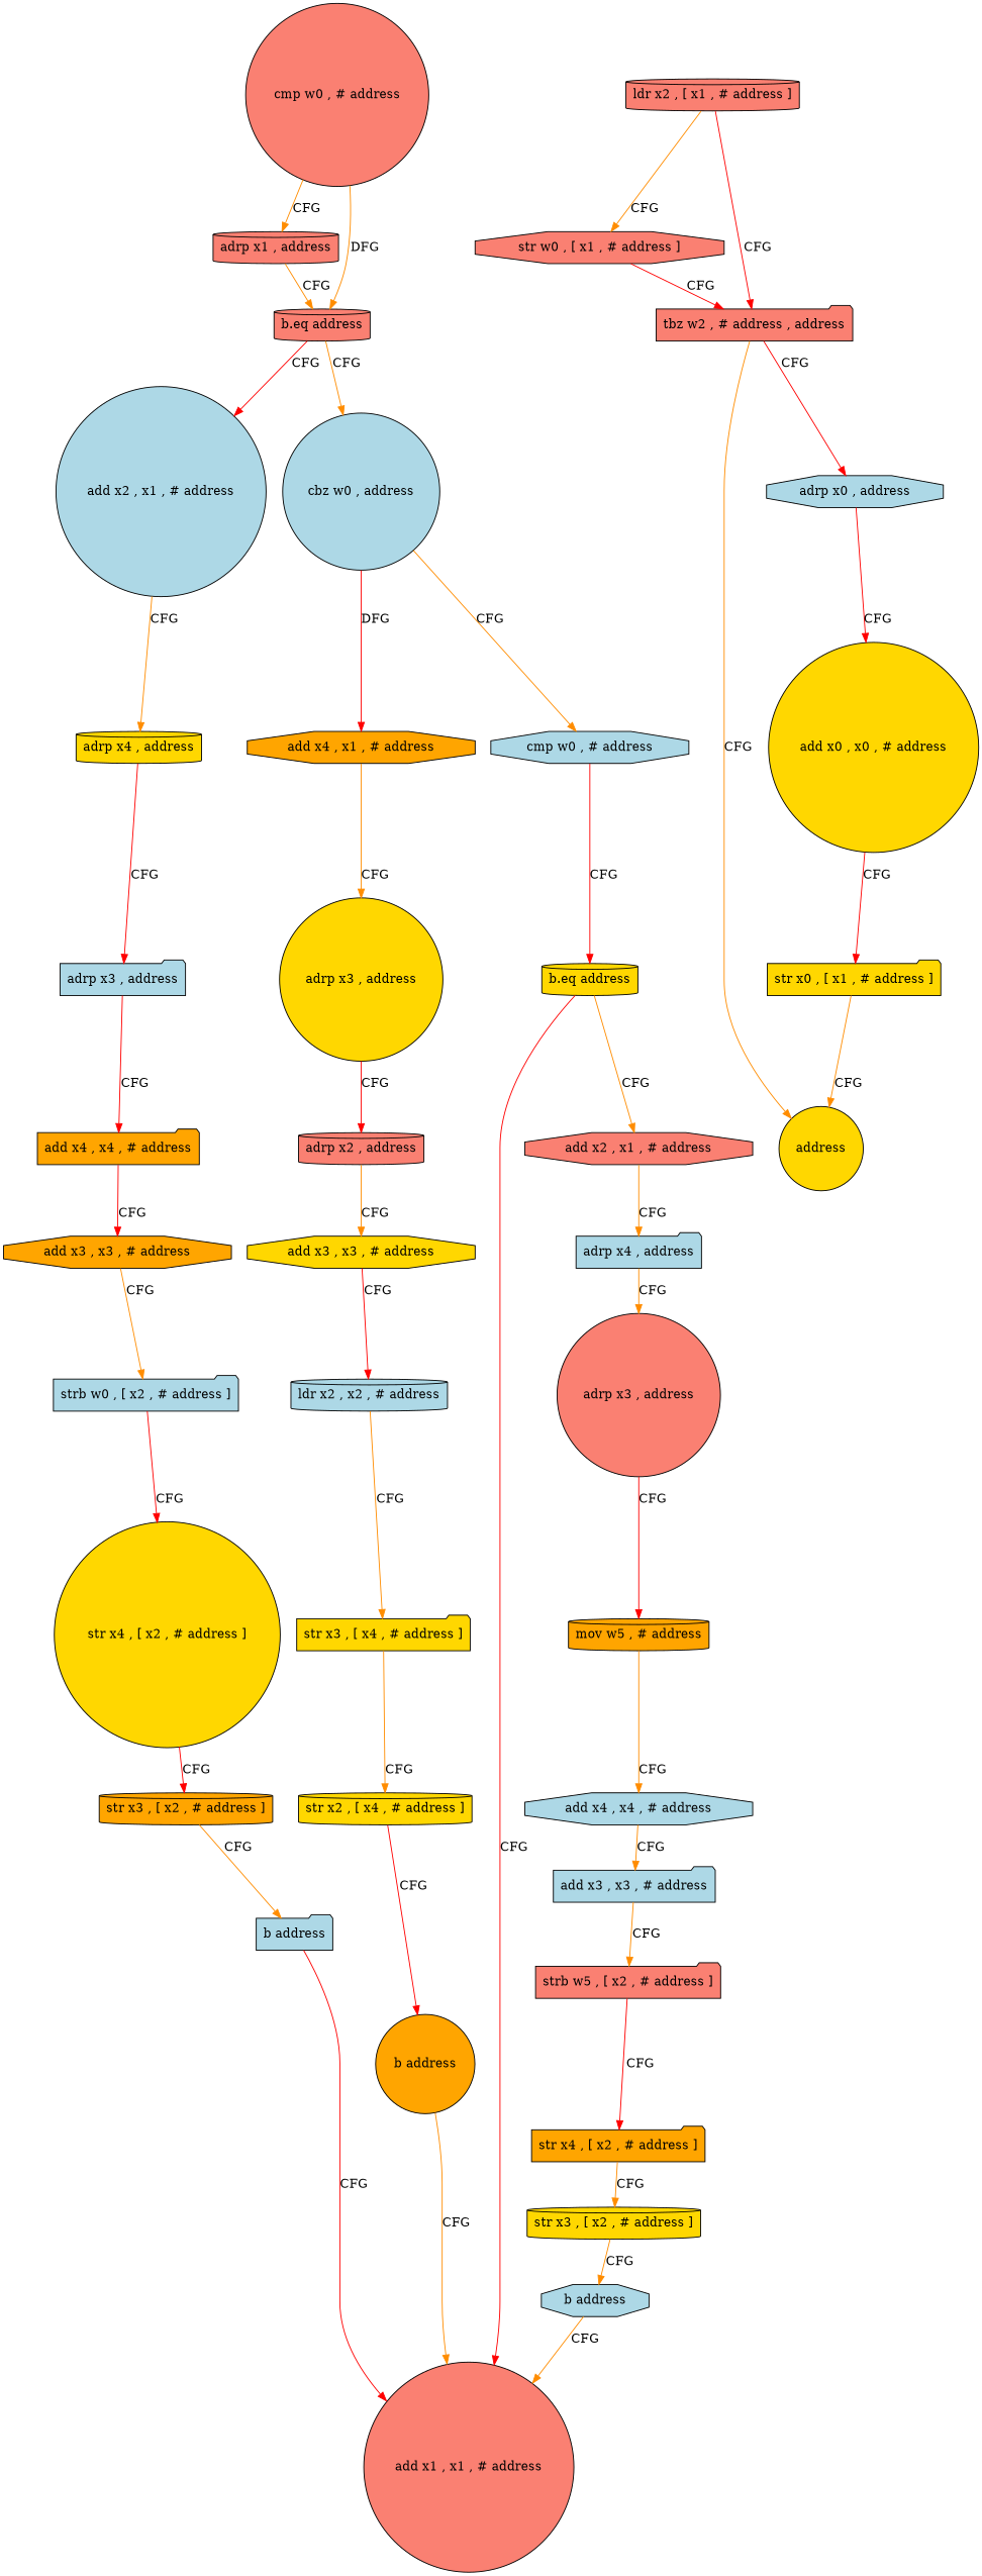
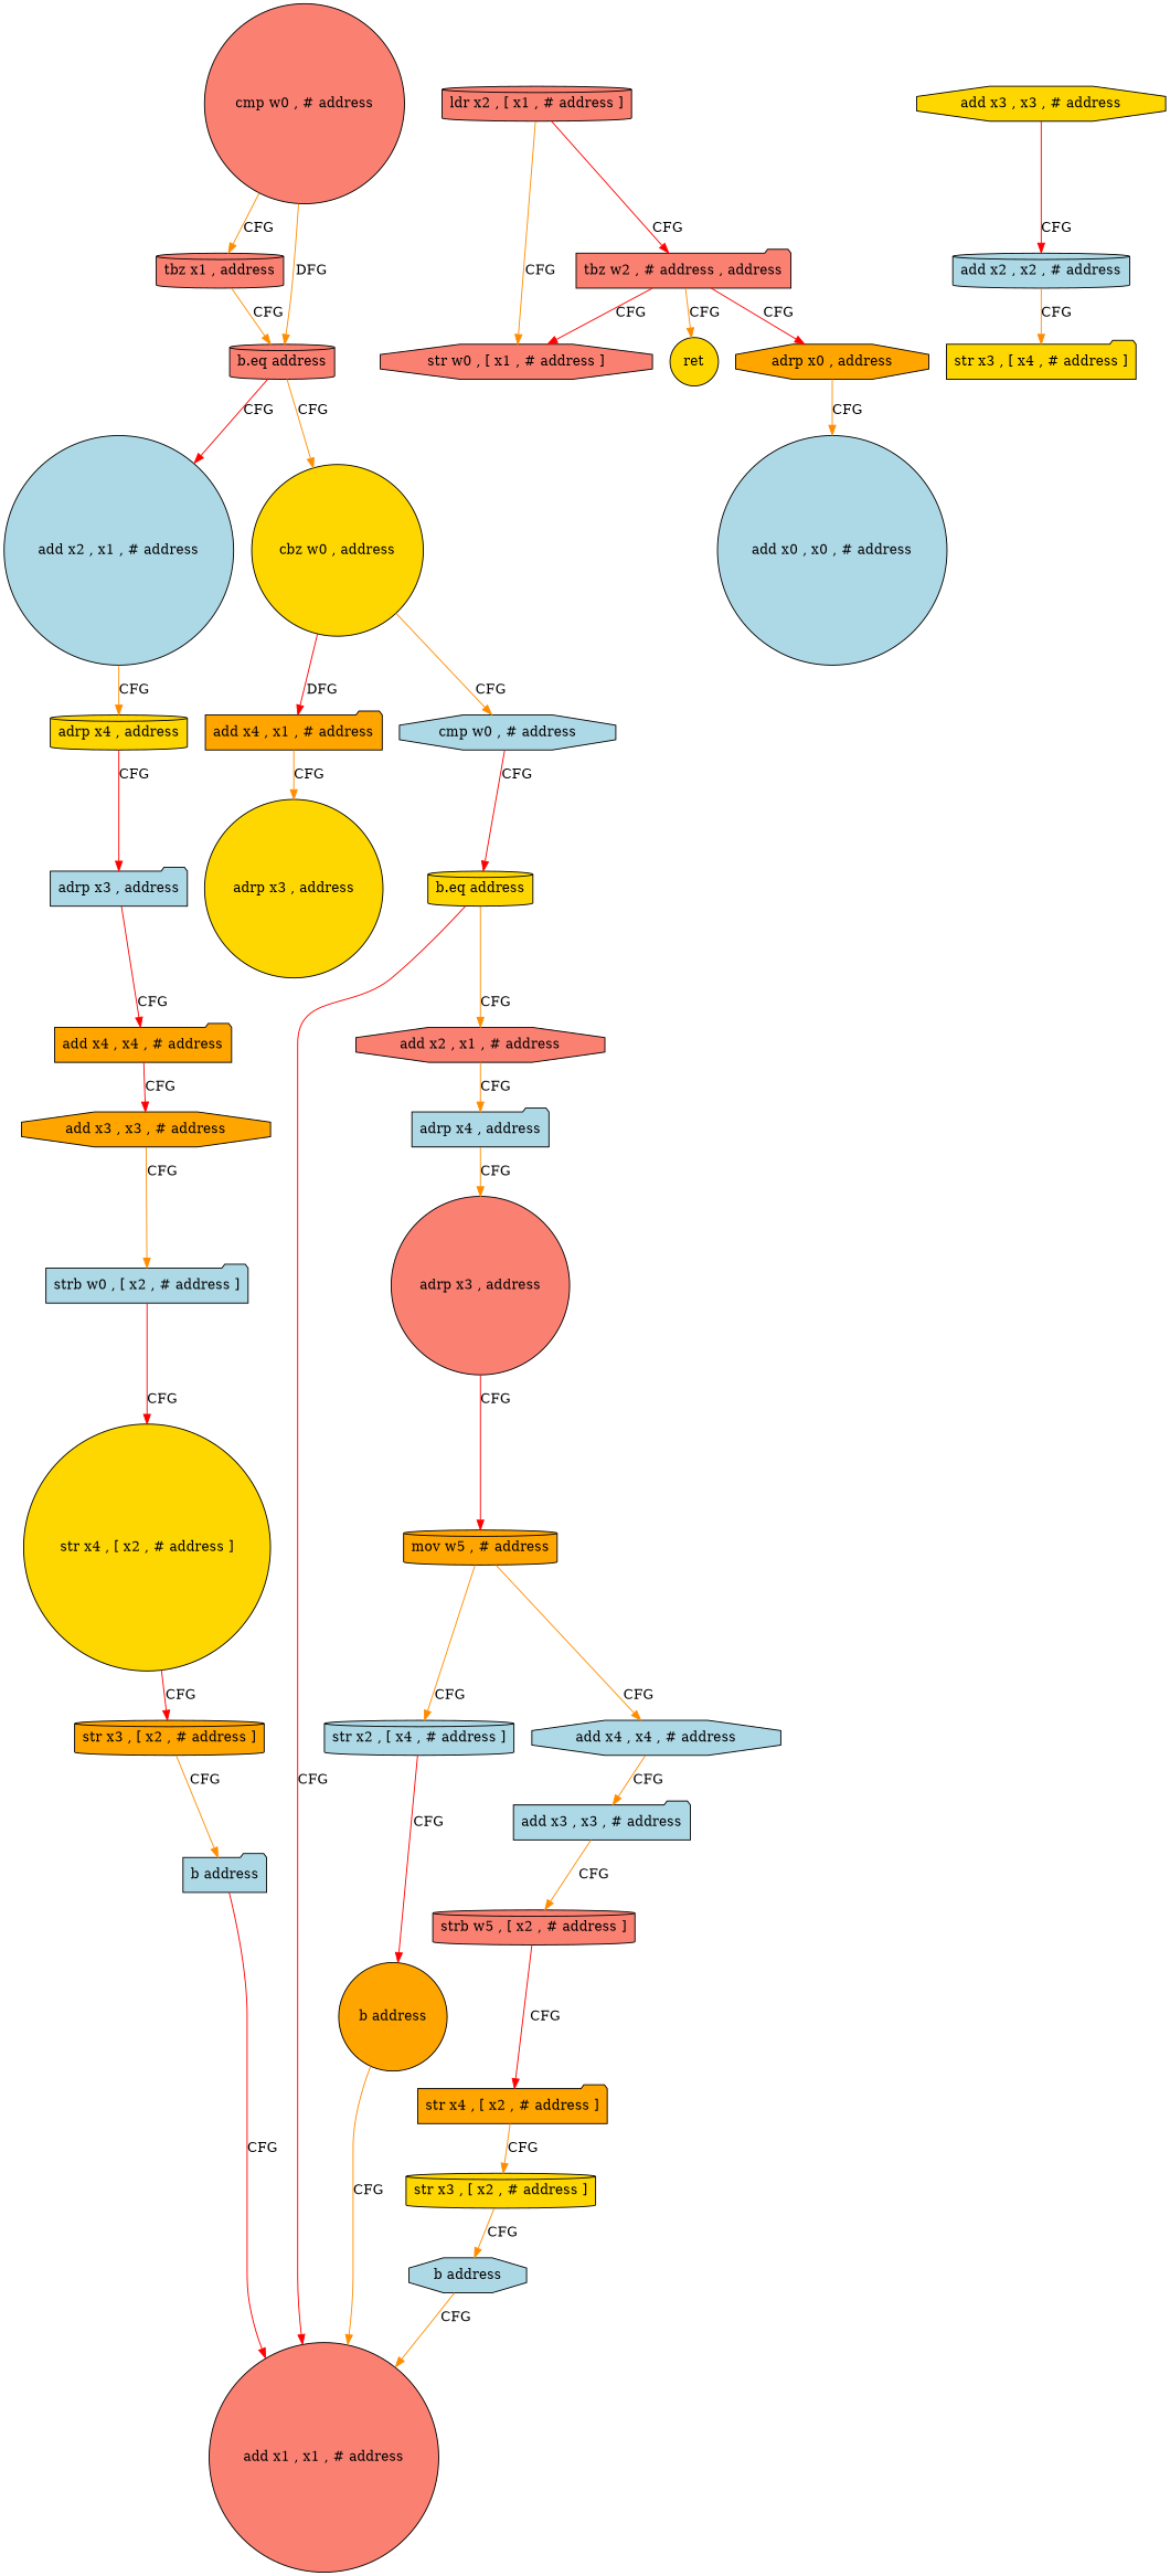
  digraph {
    node [fillcolor=lightblue shape=cylinder style=filled]
    edge [color=darkorange]
    n1 [fillcolor=salmon label="cmp w0 , # address" shape=circle]
-   n2 [fillcolor=salmon label="adrp x1 , address"]
+   n2 [fillcolor=salmon label="tbz x1 , address"]
    n3 [fillcolor=salmon label="b.eq address"]
    n4 [label="add x2 , x1 , # address" shape=circle]
-   n5 [label="cbz w0 , address" shape=circle]
+   n5 [fillcolor=gold label="cbz w0 , address" shape=circle]
    n6 [fillcolor=gold label="adrp x4 , address"]
-   n7 [fillcolor=orange label="add x4 , x1 , # address" shape=octagon]
+   n7 [fillcolor=orange label="add x4 , x1 , # address" shape=folder]
    n8 [label="cmp w0 , # address" shape=octagon]
    n9 [label="adrp x3 , address" shape=folder]
    n10 [fillcolor=gold label="adrp x3 , address" shape=circle]
    n11 [fillcolor=gold label="b.eq address"]
    n12 [fillcolor=orange label="add x4 , x4 , # address" shape=folder]
    n13 [fillcolor=orange label="add x3 , x3 , # address" shape=octagon]
    n14 [label="strb w0 , [ x2 , # address ]" shape=folder]
    n15 [fillcolor=gold label="str x4 , [ x2 , # address ]" shape=circle]
    n16 [fillcolor=orange label="str x3 , [ x2 , # address ]"]
    n17 [label="b address" shape=folder]
    n18 [fillcolor=salmon label="add x1 , x1 , # address" shape=circle]
    n19 [fillcolor=salmon label="ldr x2 , [ x1 , # address ]"]
    n20 [fillcolor=salmon label="str w0 , [ x1 , # address ]" shape=octagon]
    n21 [fillcolor=salmon label="tbz w2 , # address , address" shape=folder]
-   n22 [fillcolor=salmon label="adrp x2 , address"]
    n23 [fillcolor=salmon label="add x2 , x1 , # address" shape=octagon]
-   n24 [fillcolor=gold label=address shape=circle]
-   n25 [label="adrp x0 , address" shape=octagon]
-   n26 [fillcolor=gold label="add x0 , x0 , # address" shape=circle]
-   n27 [fillcolor=gold label="str x0 , [ x1 , # address ]" shape=folder]
+   n24 [fillcolor=gold label=ret shape=circle]
+   n25 [fillcolor=orange label="adrp x0 , address" shape=octagon]
+   n26 [label="add x0 , x0 , # address" shape=circle]
    n28 [fillcolor=gold label="add x3 , x3 , # address" shape=octagon]
-   n29 [label="ldr x2 , x2 , # address"]
+   n29 [label="add x2 , x2 , # address"]
    n30 [fillcolor=gold label="str x3 , [ x4 , # address ]" shape=folder]
-   n31 [fillcolor=gold label="str x2 , [ x4 , # address ]"]
+   n31 [label="str x2 , [ x4 , # address ]"]
    n32 [fillcolor=orange label="b address" shape=circle]
    n33 [label="adrp x4 , address" shape=folder]
    n34 [fillcolor=salmon label="adrp x3 , address" shape=circle]
    n35 [fillcolor=orange label="mov w5 , # address"]
    n36 [label="add x4 , x4 , # address" shape=octagon]
    n37 [label="add x3 , x3 , # address" shape=folder]
-   n38 [fillcolor=salmon label="strb w5 , [ x2 , # address ]" shape=folder]
+   n38 [fillcolor=salmon label="strb w5 , [ x2 , # address ]"]
    n39 [fillcolor=orange label="str x4 , [ x2 , # address ]" shape=folder]
    n40 [fillcolor=gold label="str x3 , [ x2 , # address ]"]
    n41 [label="b address" shape=octagon]
    n1 -> n2 [label=CFG]
    n1 -> n3 [label=DFG]
    n2 -> n3 [label=CFG]
    n3 -> n4 [color=red label=CFG]
    n3 -> n5 [label=CFG]
    n4 -> n6 [label=CFG]
    n5 -> n7 [color=red label=DFG]
    n5 -> n8 [label=CFG]
    n6 -> n9 [color=red label=CFG]
    n7 -> n10 [label=CFG]
    n8 -> n11 [color=red label=CFG]
    n9 -> n12 [color=red label=CFG]
-   n10 -> n22 [color=red label=CFG]
    n11 -> n18 [color=red label=CFG]
    n11 -> n23 [label=CFG]
    n12 -> n13 [color=red label=CFG]
    n13 -> n14 [label=CFG]
    n14 -> n15 [color=red label=CFG]
    n15 -> n16 [color=red label=CFG]
    n16 -> n17 [label=CFG]
    n17 -> n18 [color=red label=CFG]
    n19 -> n20 [label=CFG]
    n19 -> n21 [color=red label=CFG]
-   n20 -> n21 [color=red label=CFG]
+   n21 -> n20 [color=red label=CFG]
    n21 -> n24 [label=CFG]
    n21 -> n25 [color=red label=CFG]
-   n22 -> n28 [label=CFG]
    n23 -> n33 [label=CFG]
-   n25 -> n26 [color=red label=CFG]
-   n26 -> n27 [color=red label=CFG]
-   n27 -> n24 [label=CFG]
+   n25 -> n26 [label=CFG]
    n28 -> n29 [color=red label=CFG]
    n29 -> n30 [label=CFG]
-   n30 -> n31 [label=CFG]
+   n35 -> n31 [label=CFG]
    n31 -> n32 [color=red label=CFG]
    n32 -> n18 [label=CFG]
    n33 -> n34 [label=CFG]
    n34 -> n35 [color=red label=CFG]
    n35 -> n36 [label=CFG]
    n36 -> n37 [label=CFG]
    n37 -> n38 [label=CFG]
    n38 -> n39 [color=red label=CFG]
    n39 -> n40 [label=CFG]
    n40 -> n41 [label=CFG]
    n41 -> n18 [label=CFG]
  }
